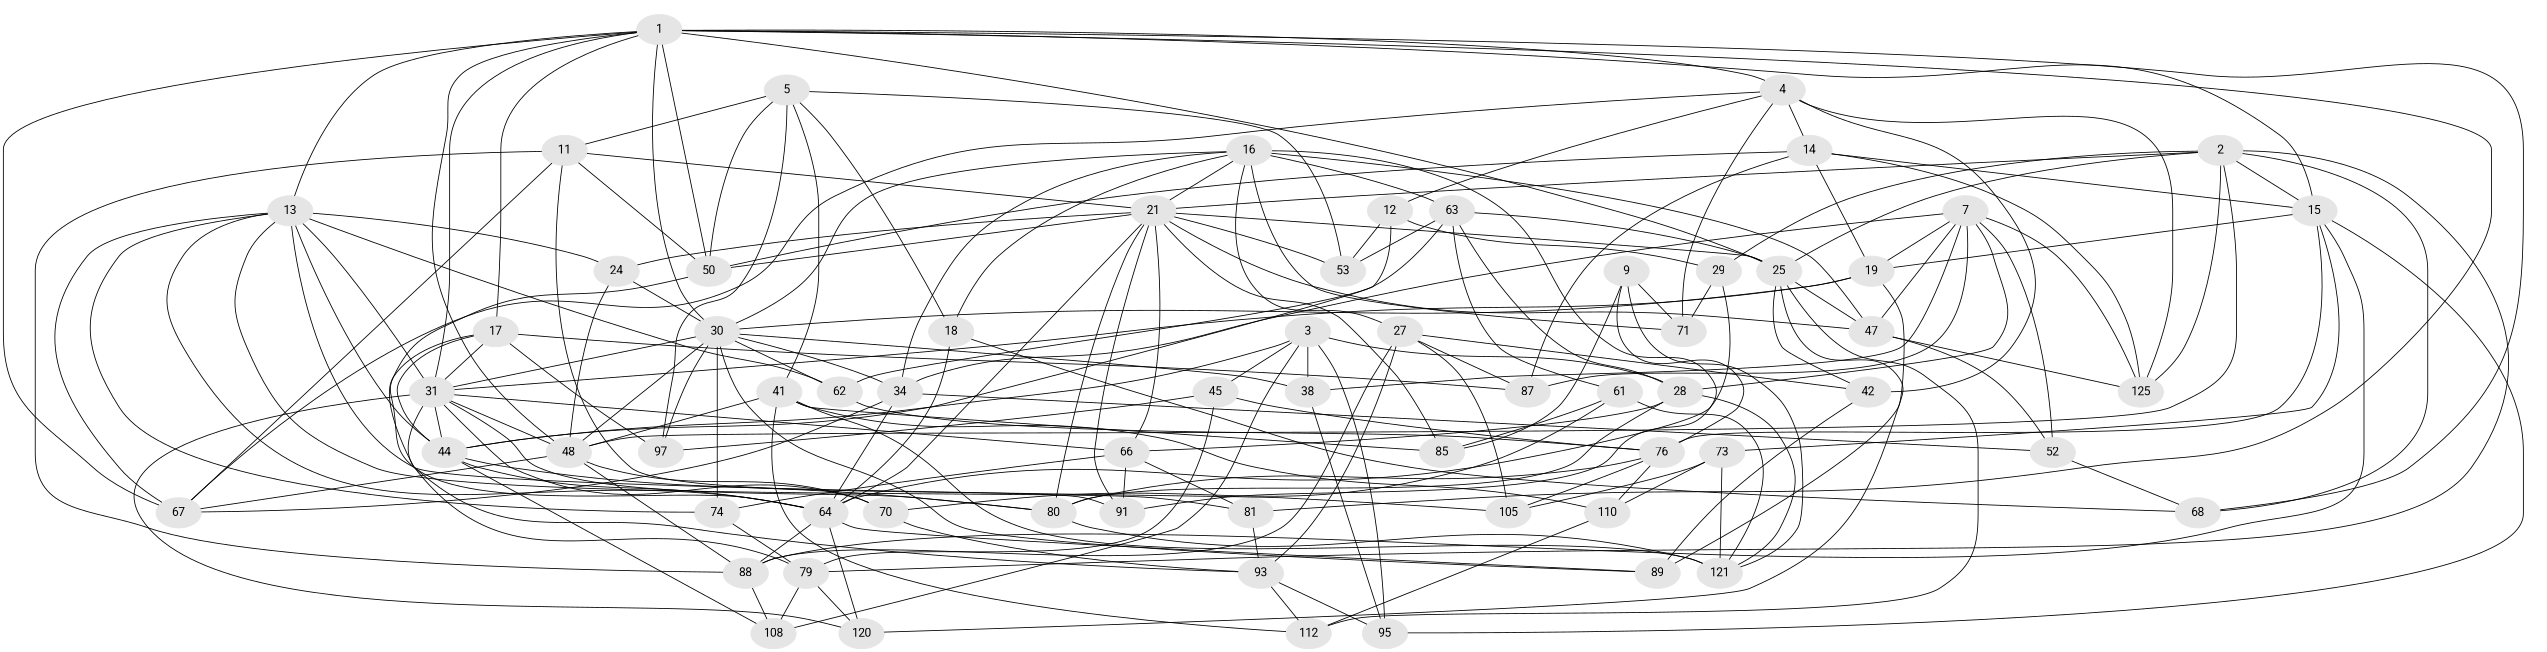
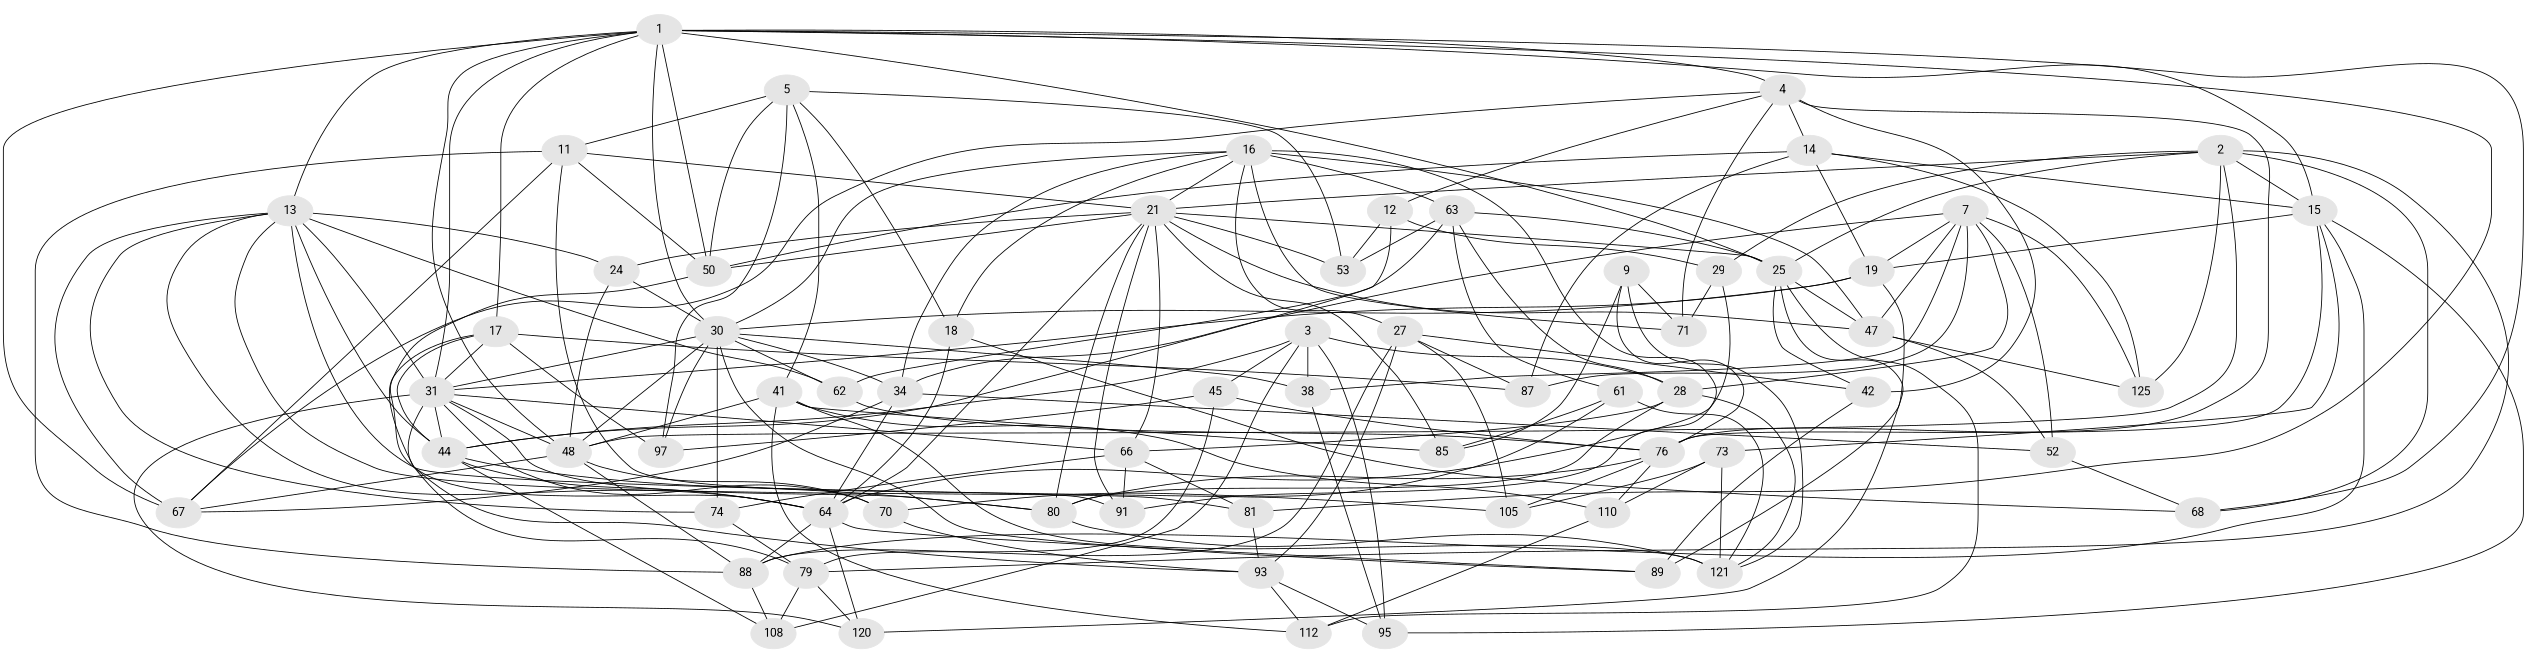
  graph {
    fontname=Roboto
    node [color=gray90 fontname=Roboto style=filled]
    edge [fontname=Roboto]
    1 [super="+39+6"]
    4 [super="+32+49"]
    13 [super="+55"]
    15 [super="+109"]
    17 [super="+101"]
    25 [super="+104+94"]
    30 [super="+43+46"]
    31 [super="+60+83+72"]
    48 [super="+58+57"]
    50 [super="+129"]
    67 [super="+106"]
    68
    81
    12
    14 [super="+40"]
    42
    71 [super="+107"]
    76 [super="+96+102"]
    44 [super="+78"]
    24 [super="+115"]
    62
    64 [super="+100+90"]
    74
    105
    95
    19 [super="+111"]
    88 [super="+127"]
    73
    97
    87
    93 [super="+128"]
    47 [super="+103"]
    112
    120
    38
    34 [super="+98"]
    89
    79 [super="+118"]
    66 [super="+99"]
    80 [super="+92"]
    70
    2 [super="+26+37"]
    21 [super="+35+54+36"]
    29
    125
    53
    85
    91
    108
    3 [super="+10"]
    28 [super="+113"]
    45
    121 [super="+123"]
    110
    5 [super="+77"]
    11 [super="+20"]
    18
    41 [super="+84"]
    7 [super="+22+82"]
    52
    9
    16 [super="+75+119+33"]
    n63 [label=63 super="+56"]
    27 [super="+51"]
    61
    1 -- 4
    1 -- 13
    1 -- 15
    1 -- 17
    1 -- 25
    1 -- 30
    1 -- 31
    1 -- 48
    1 -- 50
    1 -- 67
    1 -- 68
    1 -- 81
    4 -- 67
    4 -- 12
    4 -- 14
    4 -- 42
    4 -- 71 [weight=2]
-   4 -- 125
+   4 -- 76
    13 -- 31
    13 -- 67
    13 -- 81
    13 -- 44
    13 -- 24
    13 -- 62
    13 -- 64
    13 -- 74
    13 -- 105
    15 -- 76
    15 -- 95
    15 -- 19
    15 -- 88
    15 -- 73
    17 -- 31
    17 -- 44
    17 -- 97
    17 -- 87
    17 -- 93
    25 -- 42
    25 -- 47
    25 -- 112
    25 -- 120
    30 -- 31
    30 -- 48
    30 -- 62
    30 -- 74
    30 -- 97
    30 -- 38
    30 -- 34
    30 -- 89
    31 -- 48
    31 -- 44
    31 -- 120
    31 -- 79
    31 -- 66
    31 -- 80
    31 -- 70
    48 -- 67
    48 -- 88
    48 -- 70
    50 -- 64
    81 -- 93
    12 -- 44
    12 -- 29
    12 -- 53
    14 -- 15
    14 -- 50
    14 -- 19
    14 -- 87
    14 -- 125
    42 -- 89
    76 -- 105
    76 -- 80
    76 -- 110
    44 -- 64
    44 -- 80
    44 -- 108
    24 -- 30
    24 -- 48 [weight=2]
    62 -- 76
    64 -- 88
    64 -- 120
    64 -- 89
    74 -- 79
    19 -- 30
    19 -- 31
    19 -- 89
    88 -- 108
    73 -- 105
    73 -- 121
    73 -- 110
    93 -- 95
    93 -- 112
    47 -- 125
    47 -- 52
    38 -- 95
    34 -- 67
    34 -- 64
    34 -- 52
    79 -- 120
    79 -- 108
    66 -- 81
    66 -- 74
    66 -- 91
    80 -- 121
    70 -- 93
    2 -- 15
    2 -- 25
    2 -- 48
    2 -- 68
    2 -- 79
    2 -- 21
    2 -- 29
    2 -- 125
    21 -- 25
    21 -- 50
    21 -- 24 [weight=2]
    21 -- 64
    21 -- 47
    21 -- 66
    21 -- 80
    21 -- 53
    21 -- 85
    21 -- 91
    29 -- 71
    29 -- 64
    3 -- 44
    3 -- 95
    3 -- 38
    3 -- 108
    3 -- 28
    3 -- 45
    28 -- 66
    28 -- 80
    28 -- 121
    45 -- 76
    45 -- 97
    45 -- 79
    110 -- 112
    5 -- 50
    5 -- 97
    5 -- 53
    5 -- 11
    5 -- 18
    5 -- 41
    11 -- 50
    11 -- 67
    11 -- 88
    11 -- 21
    11 -- 91
    18 -- 68
    18 -- 64
    41 -- 48
    41 -- 112
    41 -- 85
    41 -- 121
    41 -- 110
    7 -- 19
    7 -- 87
    7 -- 47
    7 -- 38
    7 -- 34
    7 -- 125
    7 -- 28
    7 -- 52
    52 -- 68
    9 -- 71
    9 -- 76
    9 -- 85
    9 -- 121
    16 -- 30
    16 -- 71 [weight=2]
    16 -- 47
    16 -- 34
    16 -- 21
    16 -- 91
    16 -- 18
    16 -- n63
    16 -- 27
    n63 -- 25
    n63 -- 62
    n63 -- 53
    n63 -- 28
    n63 -- 61
    27 -- 42
    27 -- 105
    27 -- 88
    27 -- 87
    27 -- 93
    61 -- 70
    61 -- 85
    61 -- 121
  }
